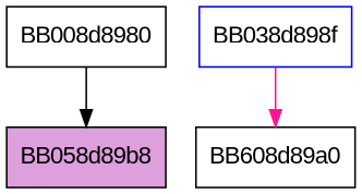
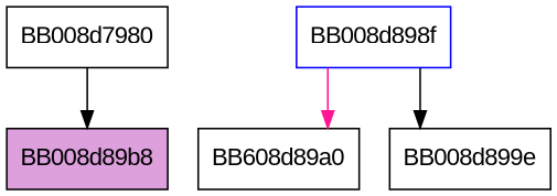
  digraph {
    fontname="Liberation Sans"
    splines=ortho
    node [color=black fillcolor=white fontname="Liberation Sans" shape=box style=filled]
    edge [color=black fontname="Liberation Sans"]
-   BB008d89b8 [fillcolor=plum label=BB058d89b8]
-   BB008d8980
-   BB008d898f [color=blue label=BB038d898f]
+   BB008d89b8 [fillcolor=plum]
+   BB008d8980 [label=BB008d7980]
+   BB008d898f [color=blue]
    n4 [label=BB608d89a0]
+   BB008d899e
    BB008d8980 -> BB008d89b8
    BB008d898f -> n4 [color=deeppink]
+   BB008d898f -> BB008d899e
  }
